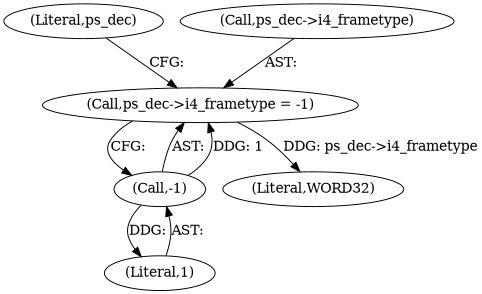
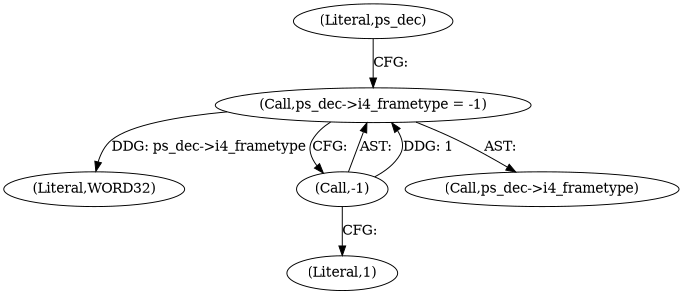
  digraph {
    n1 [label="(Call,ps_dec->i4_frametype = -1)"]
    n2 [label="(Call,-1)"]
    n3 [label="(Literal,WORD32)"]
    n4 [label="(Literal,1)"]
    n5 [label="(Literal,ps_dec)"]
    n6 [label="(Call,ps_dec->i4_frametype)"]
    n1 -> n2 [label="CFG: "]
    n1 -> n3 [label="DDG: ps_dec->i4_frametype"]
    n2 -> n1 [label="AST: "]
    n2 -> n1 [label="DDG: 1"]
-   n2 -> n4 [label="DDG: "]
-   n4 -> n2 [label="AST: "]
+   n2 -> n4 [label="CFG: "]
    n5 -> n1 [label="CFG: "]
-   n6 -> n1 [label="AST: "]
+   n1 -> n6 [label="AST: "]
  }
